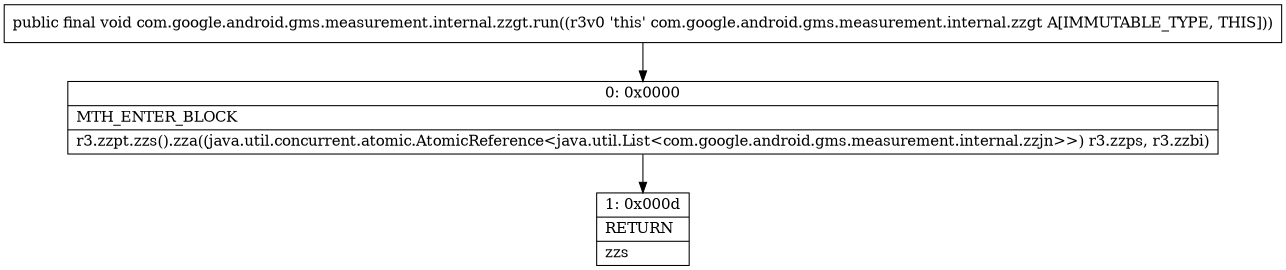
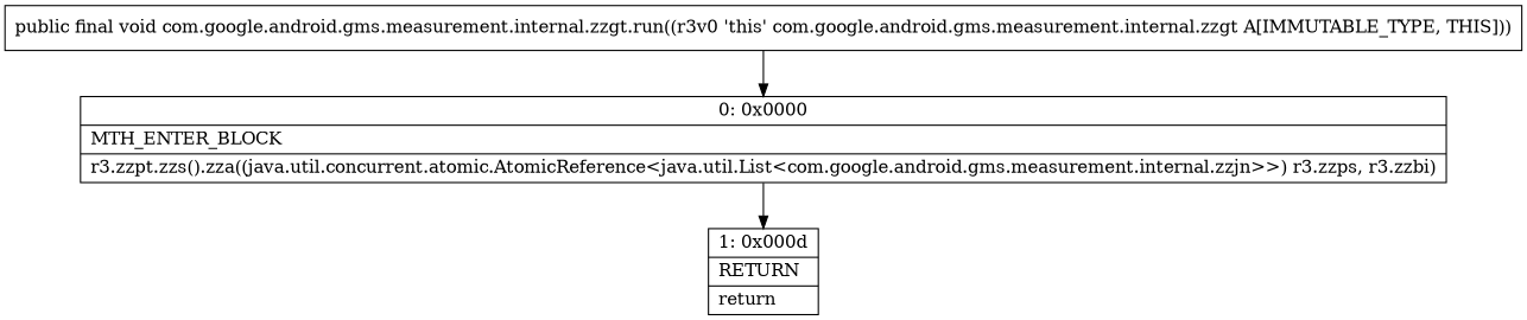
  digraph {
    node [shape=record]
    n1 [label="{0\:\ 0x0000|MTH_ENTER_BLOCK\l|r3.zzpt.zzs().zza((java.util.concurrent.atomic.AtomicReference\<java.util.List\<com.google.android.gms.measurement.internal.zzjn\>\>) r3.zzps, r3.zzbi)\l}"]
-   n2 [label="{1\:\ 0x000d|RETURN\l|zzs\l}"]
+   n2 [label="{1\:\ 0x000d|RETURN\l|return\l}"]
    n3 [label="{public final void com.google.android.gms.measurement.internal.zzgt.run((r3v0 'this' com.google.android.gms.measurement.internal.zzgt A[IMMUTABLE_TYPE, THIS])) }"]
    n1 -> n2
    n3 -> n1
  }
